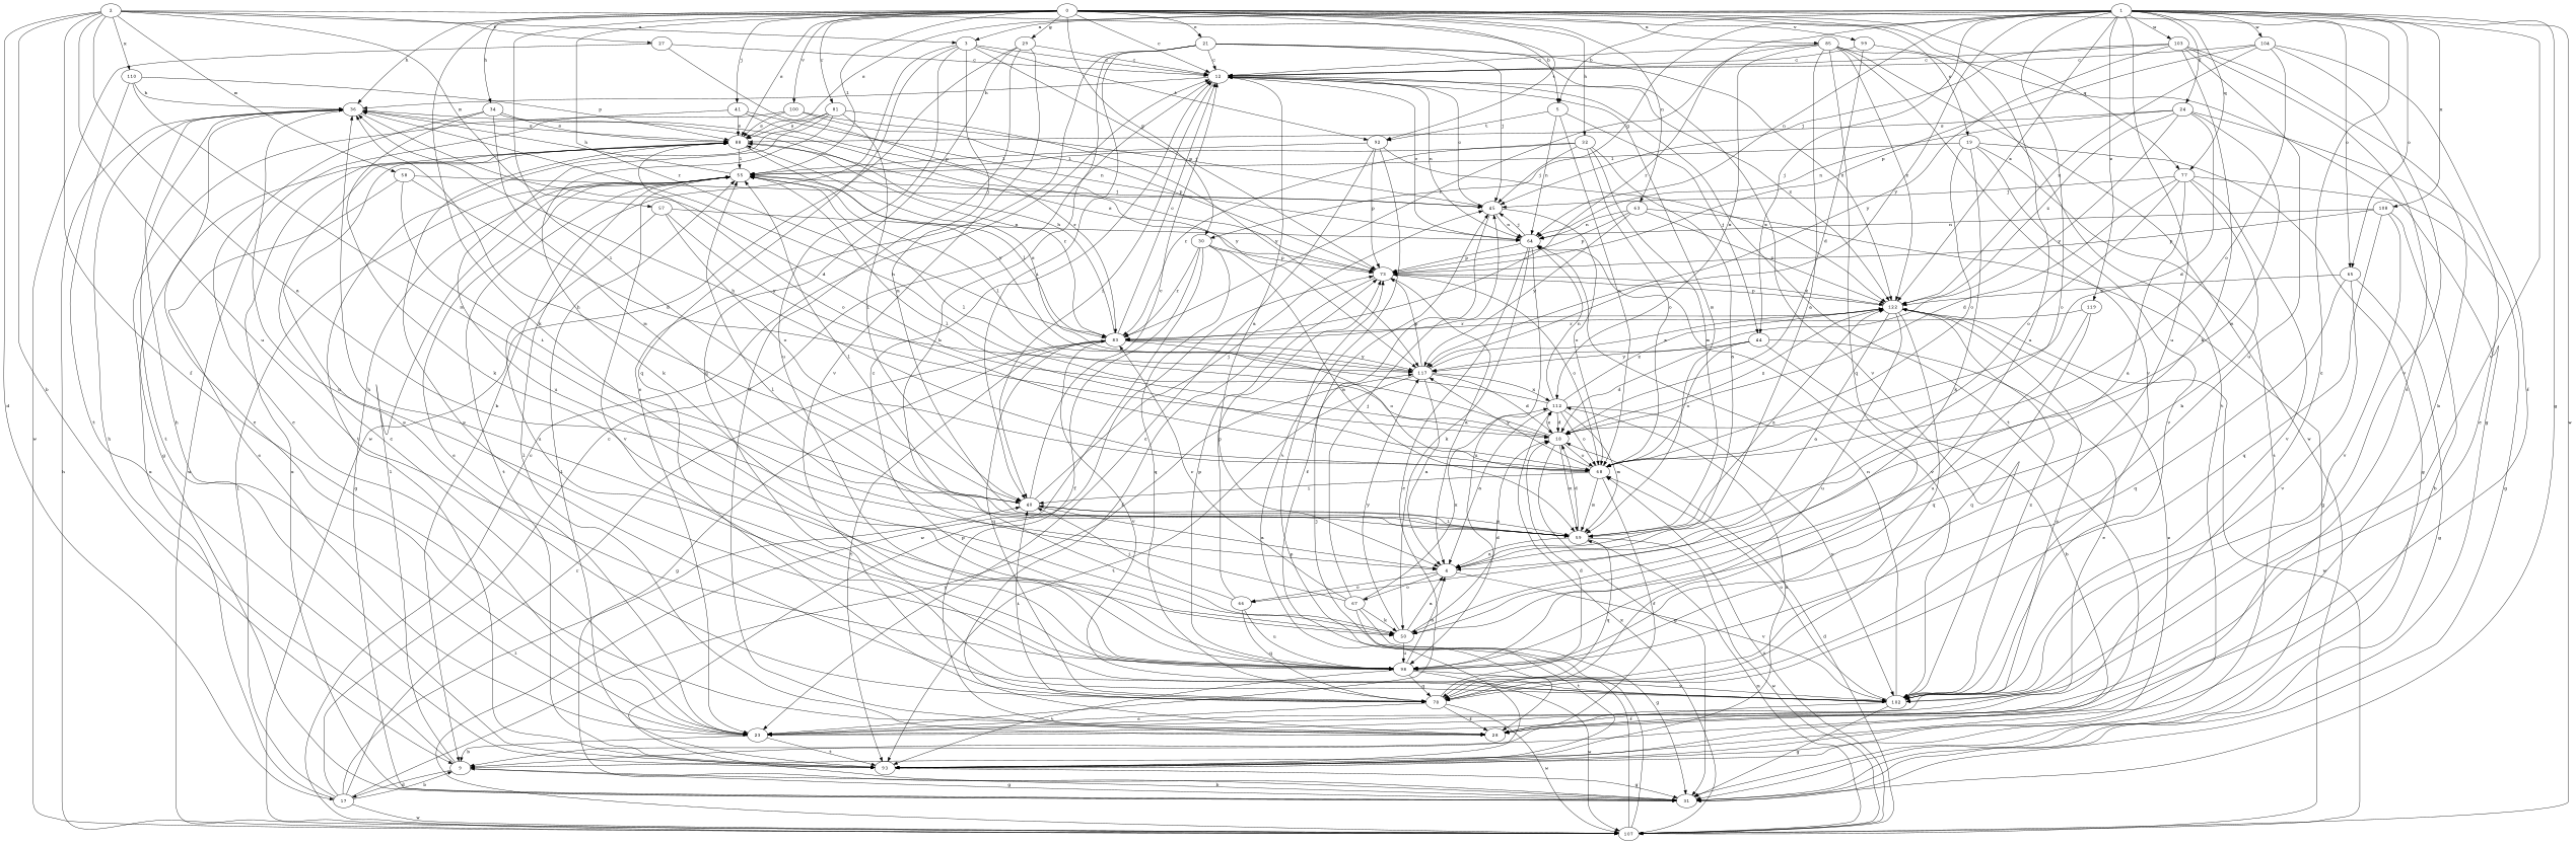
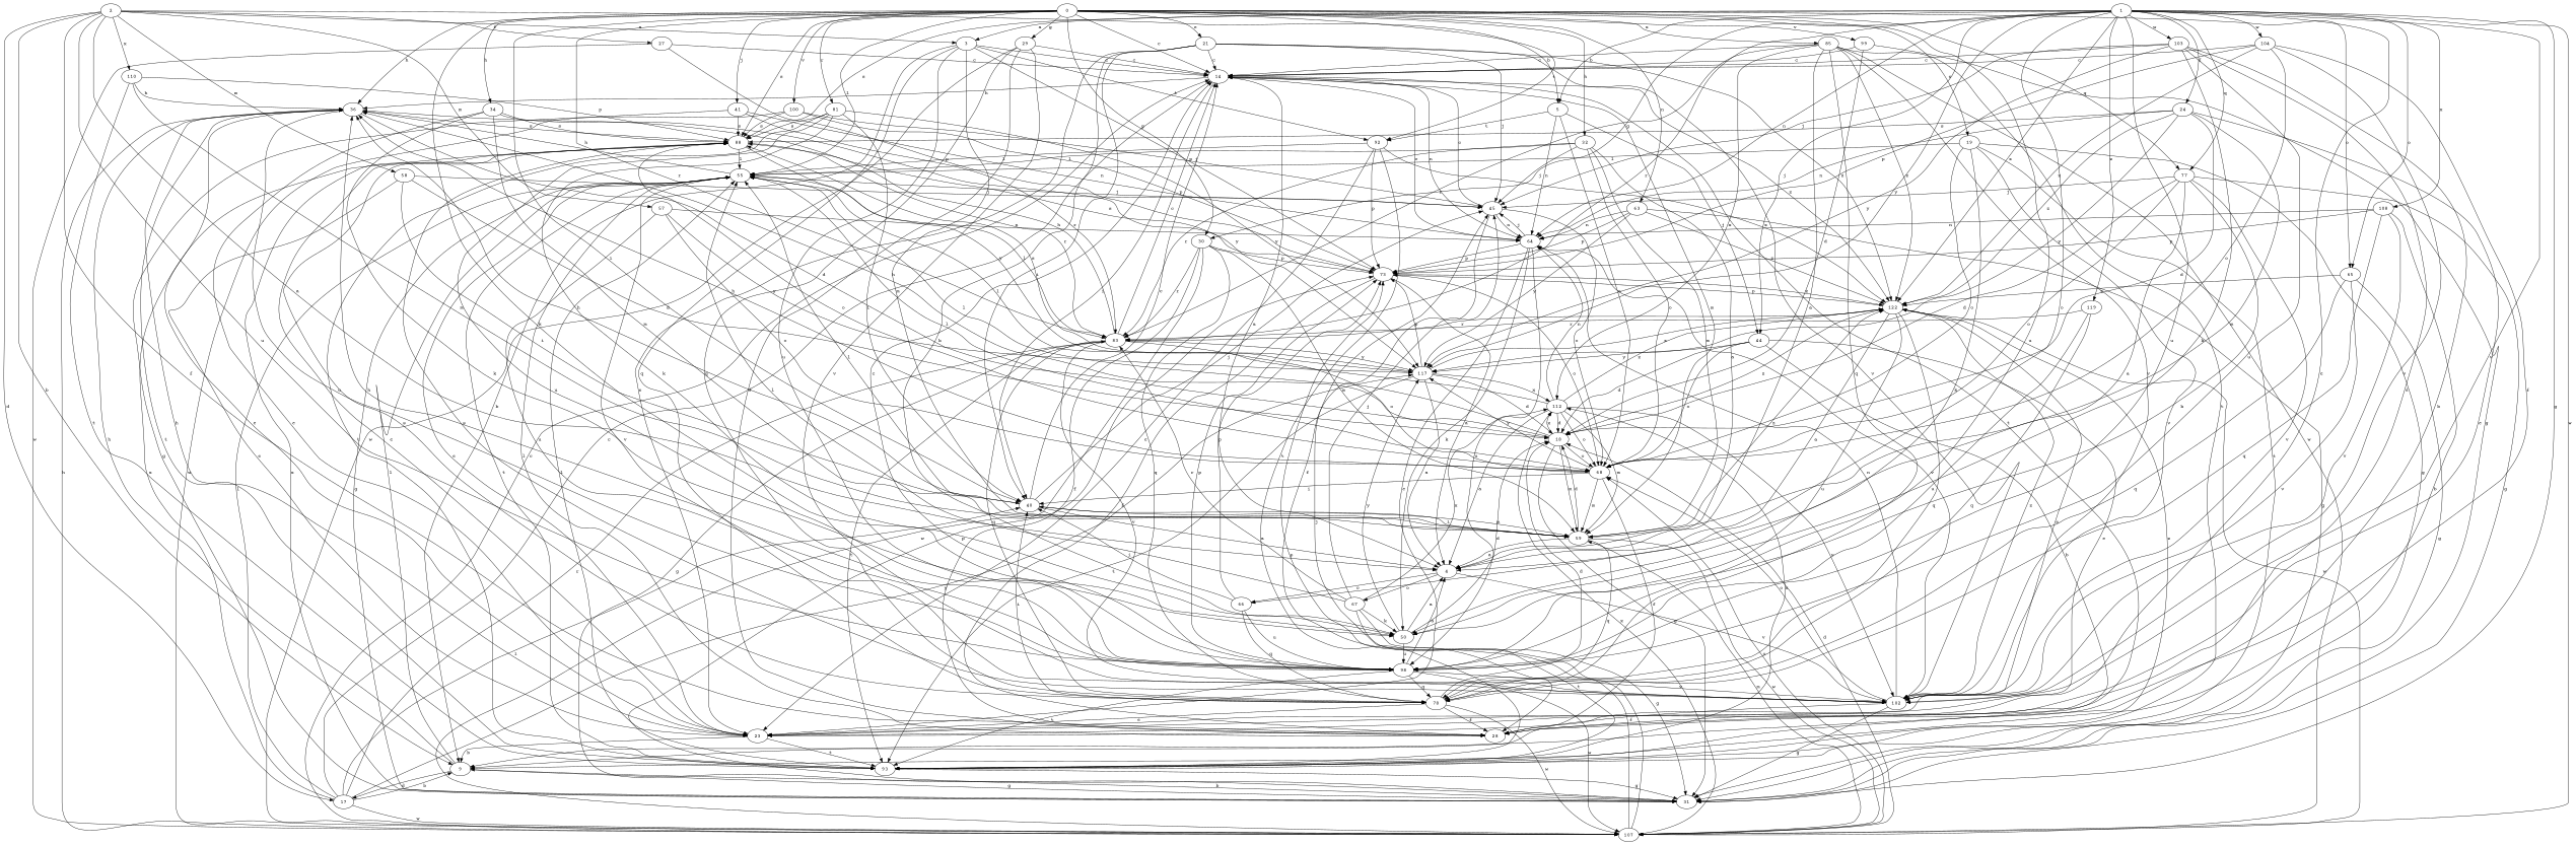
  strict digraph {
    fontname="Courier Prime"
    node [fontname="Courier Prime"]
    edge [fontname="Courier Prime"]
    0
-   14 [label=12]
+   14
    19
    21
    29
    30
    32
    34
    36
    40
    41
    50
    55
    63
    65
    77
    81
    83
    85
    88
    92
    98
    99
    100
    64
    122
    4
    59
    93
    31
    102
    68
    23
    45
    107
    28
    78
    73
    117
    18
    112
    1
    3
    5
    24
    44
    66
    103
    104
    108
    119
    9
    2
    17
    27
    57
    58
    110
    67
    0 -> 14 [label=c]
    0 -> 19 [label=e]
    0 -> 21 [label=e]
    0 -> 29 [label=g]
    0 -> 30 [label=g]
    0 -> 32 [label=h]
    0 -> 34 [label=h]
    0 -> 36 [label=h]
    0 -> 40 [label=i]
    0 -> 41 [label=j]
    0 -> 50 [label=k]
    0 -> 55 [label=l]
    0 -> 63 [label=n]
    0 -> 65 [label=o]
    0 -> 77 [label=q]
    0 -> 81 [label=r]
    0 -> 83 [label=r]
    0 -> 85 [label=s]
    0 -> 88 [label=s]
    0 -> 92 [label=t]
    0 -> 98 [label=u]
    0 -> 99 [label=v]
    0 -> 100 [label=v]
    14 -> 36 [label=h]
    14 -> 40 [label=i]
    14 -> 64 [label=n]
    14 -> 122 [label=z]
    14 -> 4 [label=a]
    14 -> 59 [label=m]
    14 -> 93 [label=t]
    19 -> 50 [label=k]
    19 -> 55 [label=l]
    19 -> 93 [label=t]
    19 -> 31 [label=g]
    19 -> 102 [label=v]
    19 -> 68 [label=o]
    21 -> 14 [label=c]
    21 -> 40 [label=i]
    21 -> 50 [label=k]
    21 -> 122 [label=z]
    21 -> 102 [label=v]
    21 -> 23 [label=e]
    21 -> 45 [label=j]
    29 -> 14 [label=c]
    29 -> 102 [label=v]
    29 -> 107 [label=w]
    29 -> 28 [label=f]
    29 -> 78 [label=q]
    30 -> 83 [label=r]
    30 -> 59 [label=m]
    30 -> 107 [label=w]
    30 -> 28 [label=f]
    30 -> 78 [label=q]
    30 -> 73 [label=p]
    32 -> 55 [label=l]
    32 -> 83 [label=r]
    32 -> 4 [label=a]
    32 -> 59 [label=m]
    32 -> 68 [label=o]
    32 -> 45 [label=j]
    34 -> 50 [label=k]
    34 -> 88 [label=s]
    34 -> 59 [label=m]
    34 -> 23 [label=e]
    34 -> 117 [label=y]
    36 -> 88 [label=s]
    36 -> 98 [label=u]
    36 -> 93 [label=t]
    36 -> 23 [label=e]
    36 -> 18 [label=d]
    40 -> 14 [label=c]
    40 -> 36 [label=h]
    40 -> 4 [label=a]
    40 -> 59 [label=m]
    40 -> 45 [label=j]
    41 -> 83 [label=r]
    41 -> 88 [label=s]
    41 -> 64 [label=n]
    41 -> 31 [label=g]
    50 -> 98 [label=u]
    50 -> 4 [label=a]
    50 -> 117 [label=y]
    50 -> 18 [label=d]
    55 -> 36 [label=h]
    55 -> 93 [label=t]
    55 -> 31 [label=g]
    55 -> 102 [label=v]
    55 -> 23 [label=e]
    55 -> 45 [label=j]
    63 -> 64 [label=n]
    63 -> 122 [label=z]
    63 -> 31 [label=g]
    63 -> 73 [label=p]
    63 -> 117 [label=y]
    65 -> 122 [label=z]
    65 -> 31 [label=g]
    65 -> 102 [label=v]
    65 -> 78 [label=q]
    77 -> 50 [label=k]
    77 -> 4 [label=a]
    77 -> 31 [label=g]
    77 -> 102 [label=v]
    77 -> 68 [label=o]
    77 -> 45 [label=j]
    77 -> 18 [label=d]
    81 -> 40 [label=i]
    81 -> 50 [label=k]
    81 -> 88 [label=s]
    81 -> 98 [label=u]
    81 -> 93 [label=t]
    81 -> 117 [label=y]
    83 -> 14 [label=c]
    83 -> 36 [label=h]
    83 -> 55 [label=l]
    83 -> 93 [label=t]
    83 -> 31 [label=g]
    83 -> 102 [label=v]
    83 -> 68 [label=o]
    83 -> 78 [label=q]
    83 -> 117 [label=y]
    85 -> 14 [label=c]
    85 -> 83 [label=r]
    85 -> 122 [label=z]
    85 -> 4 [label=a]
    85 -> 93 [label=t]
    85 -> 102 [label=v]
    85 -> 107 [label=w]
    85 -> 78 [label=q]
    85 -> 112 [label=x]
    88 -> 55 [label=l]
    88 -> 83 [label=r]
    88 -> 68 [label=o]
    88 -> 23 [label=e]
    88 -> 117 [label=y]
    92 -> 55 [label=l]
    92 -> 122 [label=z]
    92 -> 93 [label=t]
    92 -> 23 [label=e]
    92 -> 73 [label=p]
    98 -> 14 [label=c]
    98 -> 36 [label=h]
    98 -> 4 [label=a]
    98 -> 93 [label=t]
    98 -> 102 [label=v]
    98 -> 107 [label=w]
    98 -> 78 [label=q]
    98 -> 73 [label=p]
    99 -> 14 [label=c]
    99 -> 31 [label=g]
    99 -> 18 [label=d]
    100 -> 88 [label=s]
    100 -> 45 [label=j]
    100 -> 107 [label=w]
    100 -> 73 [label=p]
    64 -> 14 [label=c]
    64 -> 50 [label=k]
    64 -> 98 [label=u]
    64 -> 102 [label=v]
    64 -> 23 [label=e]
    64 -> 45 [label=j]
    64 -> 73 [label=p]
    122 -> 83 [label=r]
    122 -> 98 [label=u]
    122 -> 4 [label=a]
    122 -> 23 [label=e]
    122 -> 107 [label=w]
    122 -> 78 [label=q]
    122 -> 73 [label=p]
    4 -> 102 [label=v]
    4 -> 66 [label=o]
    4 -> 67 [label=o]
    59 -> 40 [label=i]
    59 -> 55 [label=l]
    59 -> 122 [label=z]
    59 -> 4 [label=a]
    59 -> 107 [label=w]
    59 -> 78 [label=q]
    59 -> 18 [label=d]
    93 -> 55 [label=l]
    93 -> 122 [label=z]
    93 -> 31 [label=g]
    93 -> 112 [label=x]
    31 -> 88 [label=s]
    31 -> 73 [label=p]
    31 -> 9 [label=b]
    102 -> 88 [label=s]
    102 -> 64 [label=n]
    102 -> 122 [label=z]
    102 -> 31 [label=g]
    102 -> 68 [label=o]
    102 -> 28 [label=f]
    68 -> 36 [label=h]
    68 -> 40 [label=i]
    68 -> 55 [label=l]
    68 -> 59 [label=m]
    68 -> 28 [label=f]
    68 -> 117 [label=y]
    23 -> 36 [label=h]
    23 -> 93 [label=t]
    23 -> 9 [label=b]
    45 -> 14 [label=c]
    45 -> 64 [label=n]
    45 -> 68 [label=o]
    45 -> 28 [label=f]
    107 -> 14 [label=c]
    107 -> 36 [label=h]
    107 -> 59 [label=m]
    107 -> 68 [label=o]
    107 -> 45 [label=j]
    107 -> 73 [label=p]
    107 -> 18 [label=d]
    107 -> 112 [label=x]
    28 -> 55 [label=l]
    78 -> 40 [label=i]
    78 -> 88 [label=s]
    78 -> 23 [label=e]
    78 -> 107 [label=w]
    78 -> 28 [label=f]
    78 -> 18 [label=d]
    73 -> 88 [label=s]
    73 -> 122 [label=z]
    73 -> 4 [label=a]
    73 -> 68 [label=o]
    73 -> 28 [label=f]
    117 -> 88 [label=s]
    117 -> 122 [label=z]
    117 -> 4 [label=a]
    117 -> 93 [label=t]
    117 -> 73 [label=p]
    117 -> 18 [label=d]
    117 -> 112 [label=x]
    18 -> 36 [label=h]
    18 -> 55 [label=l]
    18 -> 122 [label=z]
    18 -> 59 [label=m]
    18 -> 31 [label=g]
    18 -> 68 [label=o]
    18 -> 112 [label=x]
    112 -> 55 [label=l]
    112 -> 64 [label=n]
    112 -> 122 [label=z]
    112 -> 4 [label=a]
    112 -> 59 [label=m]
    112 -> 102 [label=v]
    112 -> 68 [label=o]
    112 -> 18 [label=d]
    1 -> 30 [label=g]
    1 -> 65 [label=o]
    1 -> 77 [label=q]
    1 -> 83 [label=r]
    1 -> 88 [label=s]
    1 -> 98 [label=u]
    1 -> 64 [label=n]
    1 -> 122 [label=z]
    1 -> 31 [label=g]
    1 -> 102 [label=v]
    1 -> 23 [label=e]
    1 -> 107 [label=w]
    1 -> 117 [label=y]
    1 -> 3 [label=a]
    1 -> 5 [label=b]
    1 -> 24 [label=f]
    1 -> 44 [label=j]
    1 -> 66 [label=o]
    1 -> 103 [label=w]
    1 -> 104 [label=w]
    1 -> 108 [label=x]
    1 -> 119 [label=z]
    3 -> 14 [label=c]
    3 -> 92 [label=t]
    3 -> 98 [label=u]
    3 -> 59 [label=m]
    3 -> 78 [label=q]
    3 -> 73 [label=p]
    3 -> 9 [label=b]
    5 -> 92 [label=t]
    5 -> 64 [label=n]
    5 -> 68 [label=o]
    5 -> 44 [label=j]
    24 -> 88 [label=s]
    24 -> 64 [label=n]
    24 -> 122 [label=z]
    24 -> 59 [label=m]
    24 -> 23 [label=e]
    24 -> 117 [label=y]
    24 -> 18 [label=d]
    44 -> 68 [label=o]
    44 -> 23 [label=e]
    44 -> 117 [label=y]
    44 -> 18 [label=d]
    44 -> 9 [label=b]
    66 -> 40 [label=i]
    66 -> 98 [label=u]
    66 -> 78 [label=q]
    66 -> 73 [label=p]
    103 -> 14 [label=c]
    103 -> 50 [label=k]
    103 -> 98 [label=u]
    103 -> 45 [label=j]
    103 -> 28 [label=f]
    103 -> 117 [label=y]
    103 -> 9 [label=b]
    104 -> 14 [label=c]
    104 -> 122 [label=z]
    104 -> 102 [label=v]
    104 -> 68 [label=o]
    104 -> 28 [label=f]
    104 -> 73 [label=p]
    108 -> 64 [label=n]
    108 -> 102 [label=v]
    108 -> 78 [label=q]
    108 -> 73 [label=p]
    108 -> 9 [label=b]
    119 -> 83 [label=r]
    119 -> 98 [label=u]
    119 -> 78 [label=q]
    9 -> 36 [label=h]
    9 -> 55 [label=l]
    9 -> 31 [label=g]
    9 -> 17 [label=d]
    2 -> 98 [label=u]
    2 -> 4 [label=a]
    2 -> 28 [label=f]
    2 -> 3 [label=a]
    2 -> 5 [label=b]
    2 -> 9 [label=b]
    2 -> 17 [label=d]
    2 -> 27 [label=f]
    2 -> 57 [label=m]
    2 -> 58 [label=m]
    2 -> 110 [label=x]
    17 -> 14 [label=c]
    17 -> 40 [label=i]
    17 -> 55 [label=l]
    17 -> 83 [label=r]
    17 -> 88 [label=s]
    17 -> 107 [label=w]
    17 -> 117 [label=y]
    17 -> 9 [label=b]
    27 -> 14 [label=c]
    27 -> 107 [label=w]
    27 -> 73 [label=p]
    57 -> 98 [label=u]
    57 -> 64 [label=n]
    57 -> 68 [label=o]
    57 -> 117 [label=y]
    58 -> 40 [label=i]
    58 -> 23 [label=e]
    58 -> 45 [label=j]
    58 -> 18 [label=d]
    110 -> 36 [label=h]
    110 -> 88 [label=p]
    110 -> 59 [label=m]
    110 -> 93 [label=t]
    67 -> 50 [label=k]
    67 -> 55 [label=l]
    67 -> 83 [label=r]
    67 -> 93 [label=t]
    67 -> 31 [label=g]
    67 -> 45 [label=j]
    67 -> 112 [label=x]
  }
